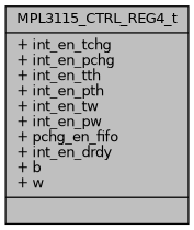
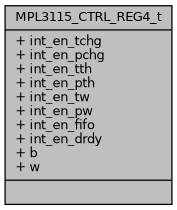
  digraph {
-   n1 [color=black fillcolor=grey75 fontcolor=black fontname=Helvetica fontsize=10 height=0.2 label="{MPL3115_CTRL_REG4_t\n|+ int_en_tchg\l+ int_en_pchg\l+ int_en_tth\l+ int_en_pth\l+ int_en_tw\l+ int_en_pw\l+ pchg_en_fifo\l+ int_en_drdy\l+ b\l+ w\l|}" shape=record style=filled width=0.4]
+   n1 [color=black fillcolor=grey75 fontcolor=black fontname=Helvetica fontsize=10 height=0.2 label="{MPL3115_CTRL_REG4_t\n|+ int_en_tchg\l+ int_en_pchg\l+ int_en_tth\l+ int_en_pth\l+ int_en_tw\l+ int_en_pw\l+ int_en_fifo\l+ int_en_drdy\l+ b\l+ w\l|}" shape=record style=filled width=0.4]
  }
